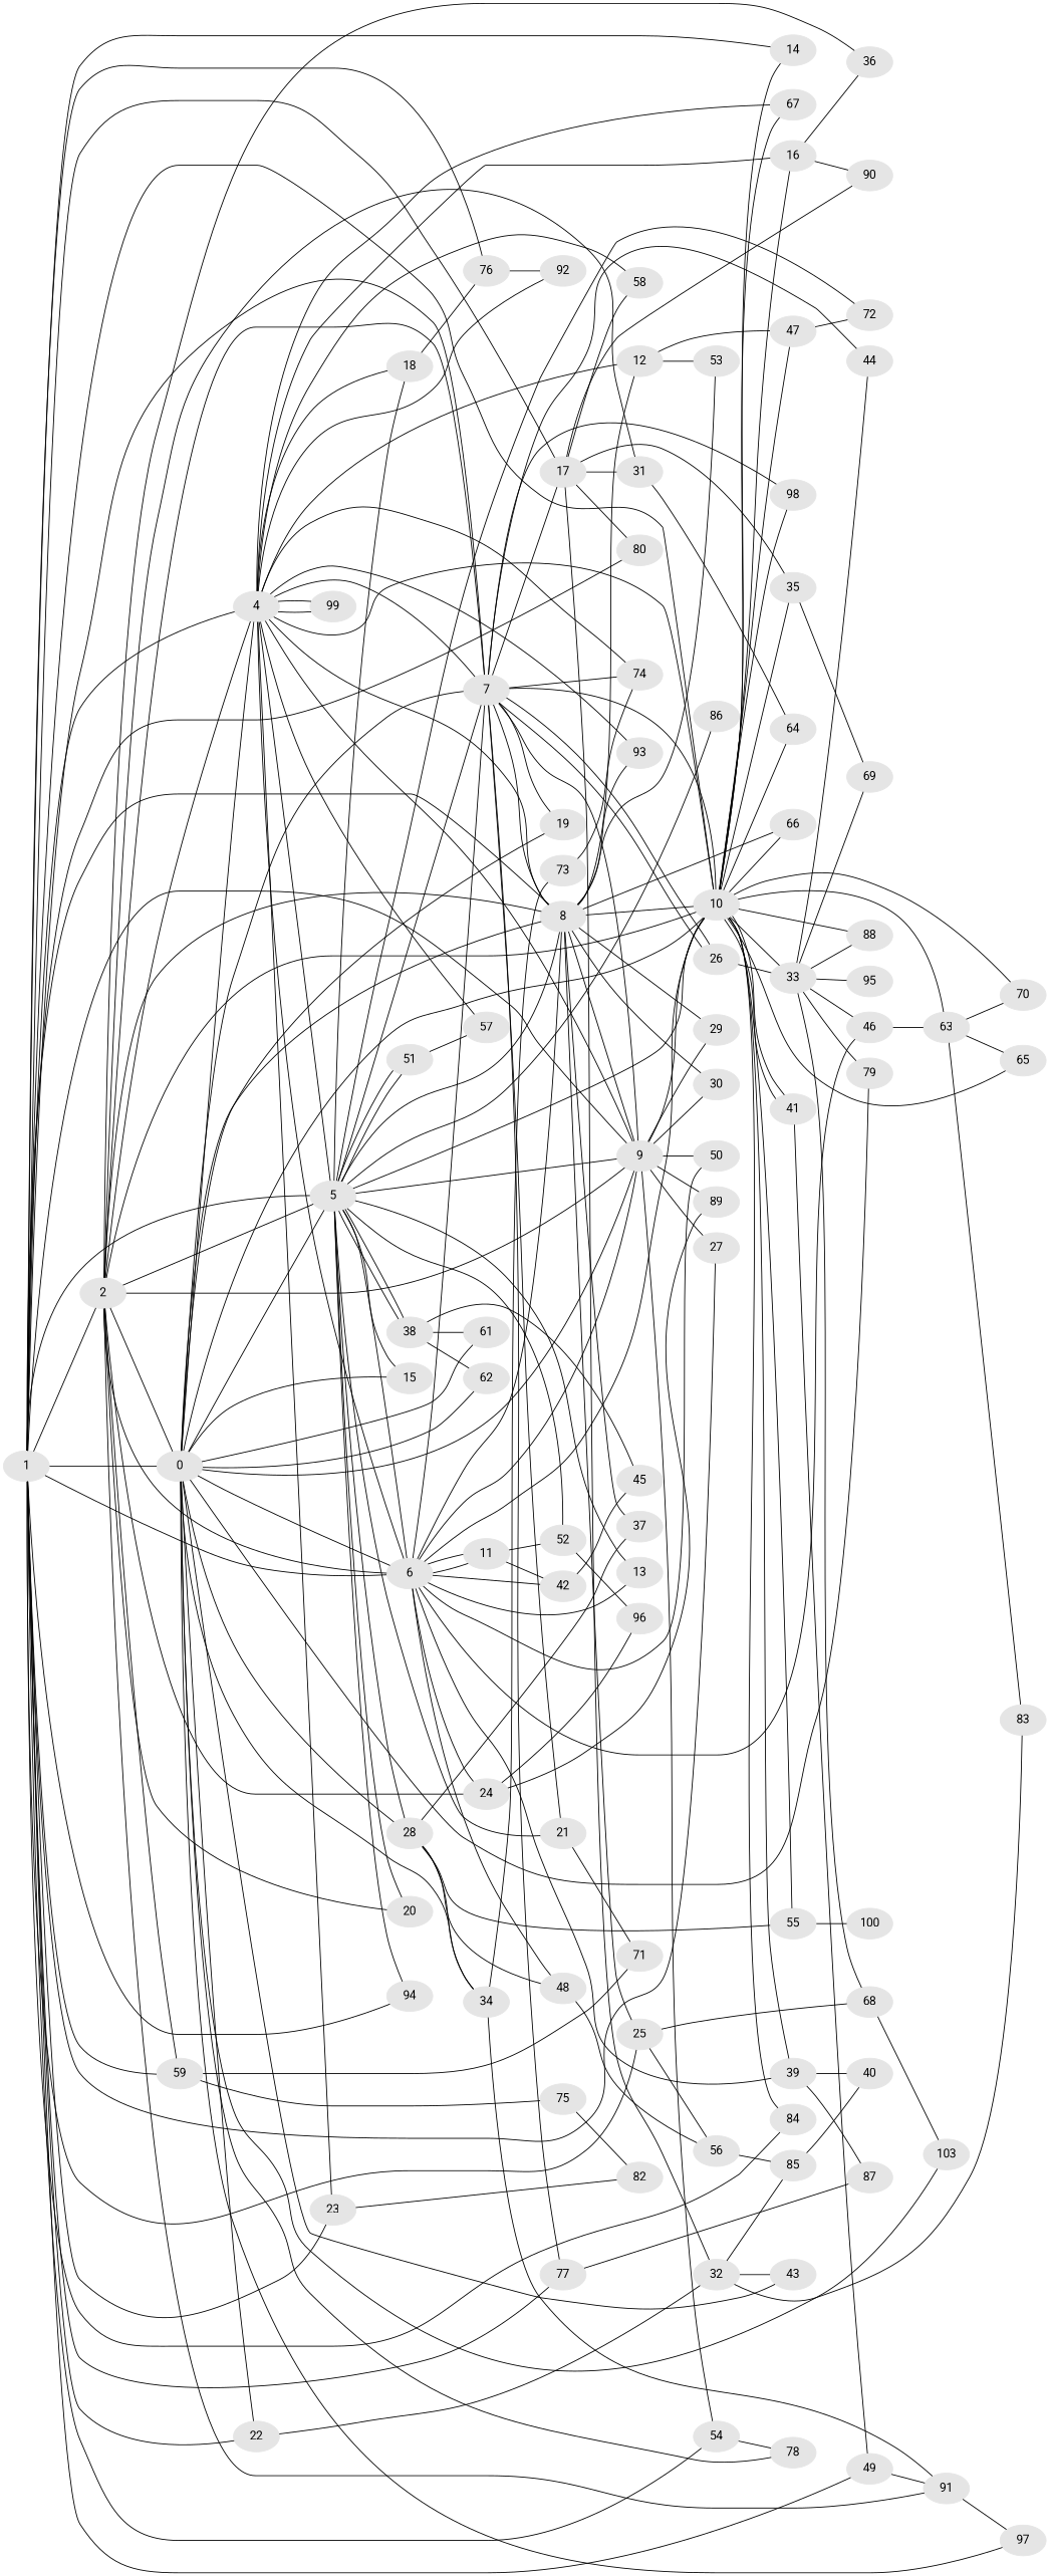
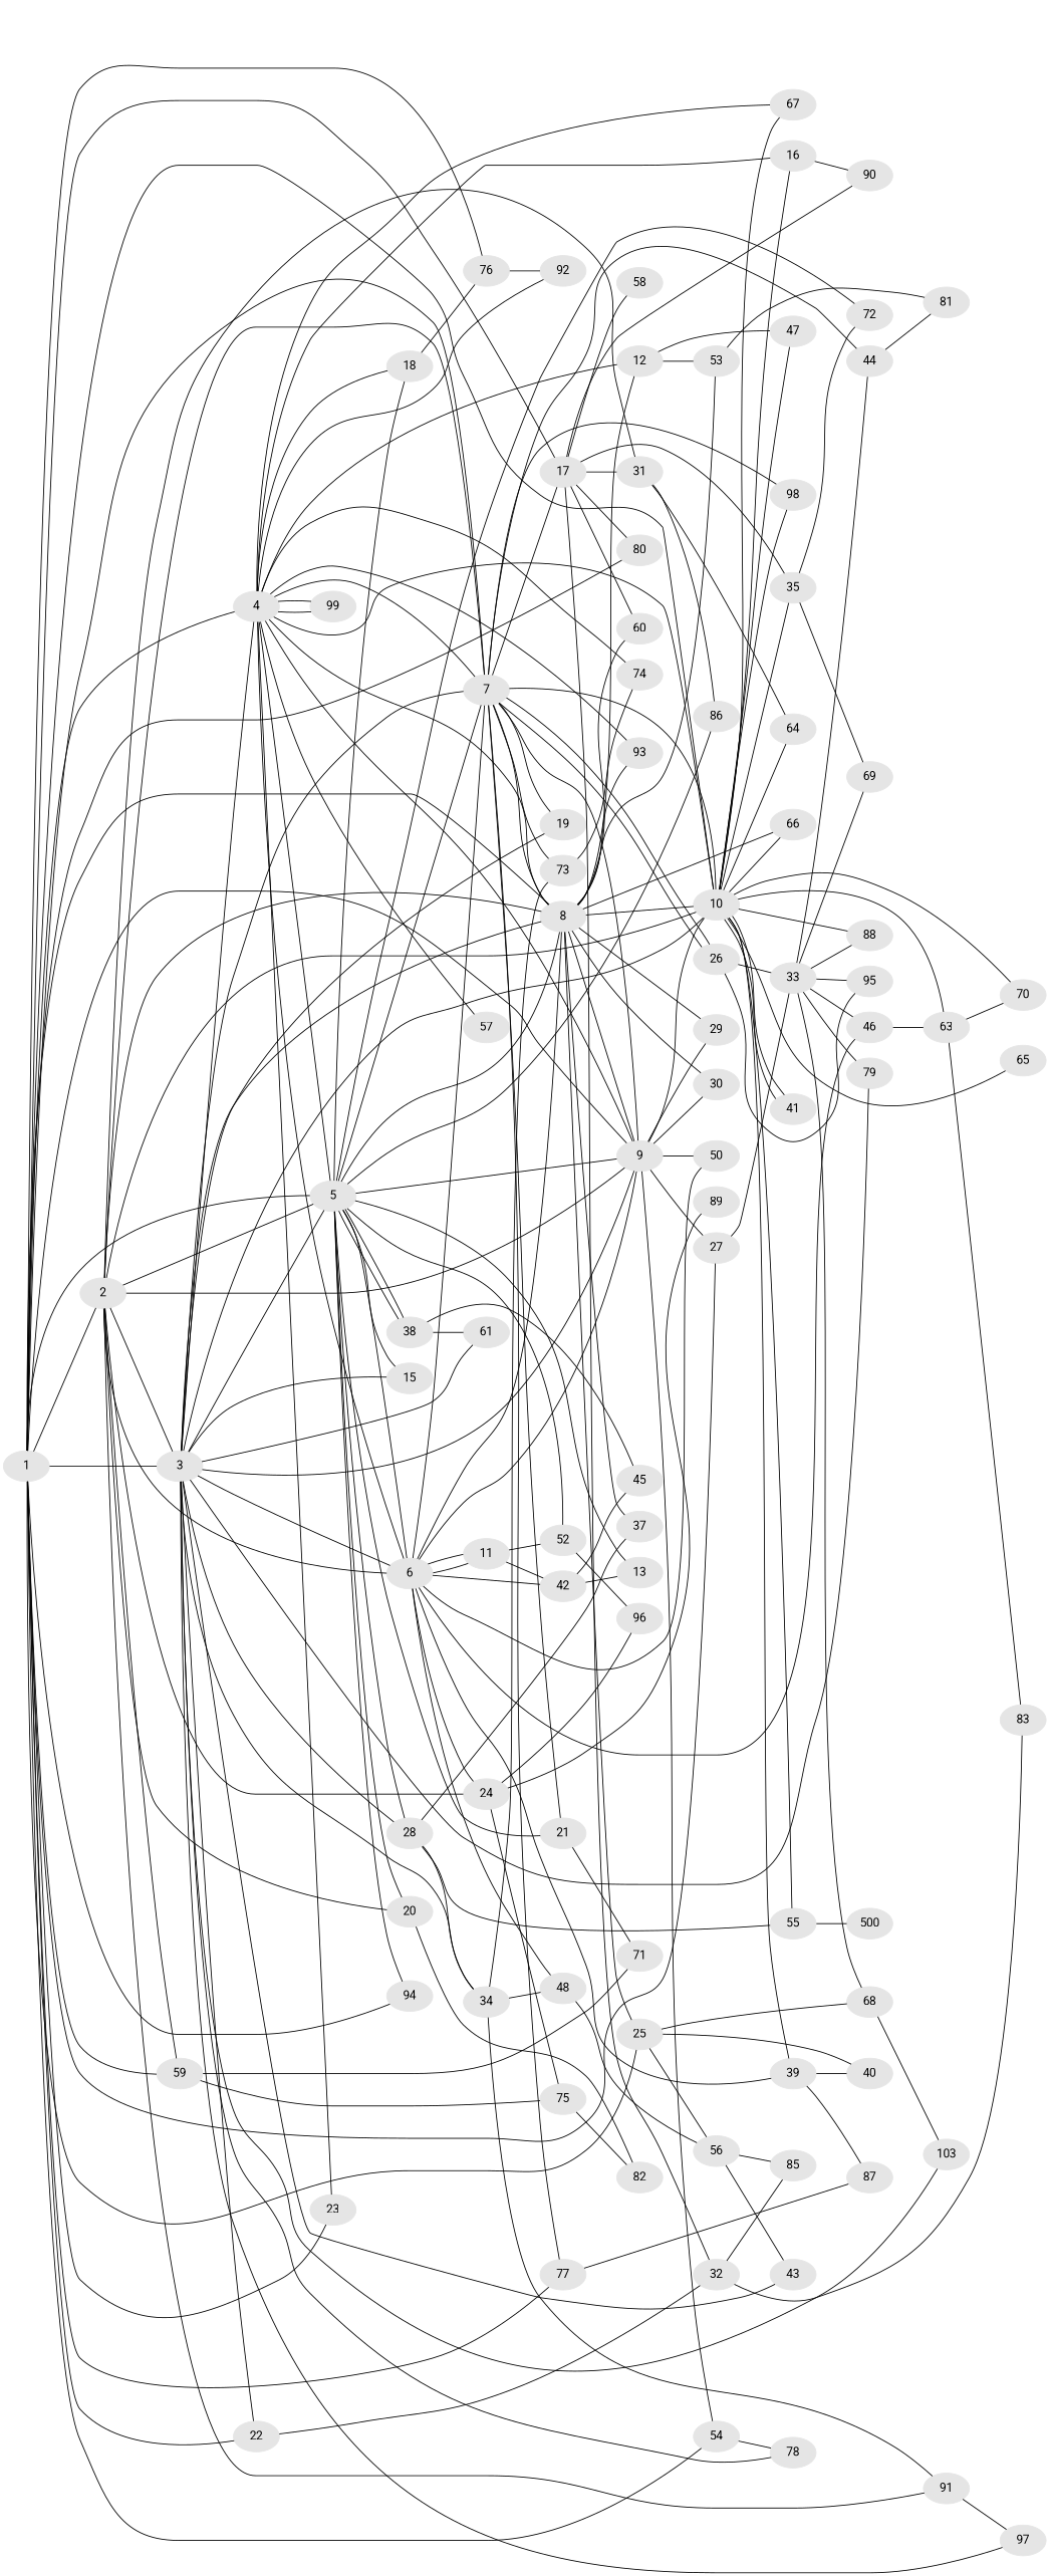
  graph {
    fontname=Roboto
    rankdir=LR
    node [color=gray90 fontname=Roboto style=filled]
    edge [fontname=Roboto]
    1
    2
-   3 [label=0]
+   3
    4
    5
    6
    7
    8
    9
    10
-   14
    17
    22
    23
    25
    27
-   49
    54
    59
    76
    77
    80
-   84
    94
    20
    24
    31
-   36
    91
    15
    19
    28
    34
    43
    61
-   62
    78
    79
    97
    n40 [label=103]
    12
    16
    18
    57
    58
    67
    74
    92
    93
    99
    13
    21
    38
-   51
    52
    72
    86
    11
    39
    42
    46
    48
    50
    26
    44
    73
    98
    29
    30
    37
    53
+   60
    66
    89
    33
    35
    41
    47
    55
    63
    64
    65
    70
    88
    90
    32
    40
    56
    68
    71
    75
    87
    82
    96
    45
    95
+   81
    69
-   100
+   100 [label=500]
    83
    85
    1 -- 2
    1 -- 3
    1 -- 4
    1 -- 5
-   1 -- 6
    1 -- 7
    1 -- 8
    1 -- 9
    1 -- 10
-   1 -- 14
    1 -- 17
    1 -- 22
    1 -- 23
    1 -- 25
    1 -- 27
-   1 -- 49
    1 -- 54
    1 -- 59
    1 -- 76
    1 -- 77
    1 -- 80
-   1 -- 84
    1 -- 94
    2 -- 3
-   2 -- 4
    2 -- 5
    2 -- 6
    2 -- 7
    2 -- 8
    2 -- 9
    2 -- 10
    2 -- 59
    2 -- 20
    2 -- 24
    2 -- 31
-   2 -- 36
    2 -- 91
    3 -- 4
    3 -- 5
    3 -- 6
    3 -- 7
    3 -- 8
    3 -- 9
    3 -- 10
    3 -- 22
    3 -- 15
    3 -- 19
    3 -- 28
    3 -- 34
    3 -- 43
    3 -- 61
-   3 -- 62
    3 -- 78
    3 -- 79
    3 -- 97
    3 -- n40
    4 -- 5
    4 -- 6
    4 -- 7
    4 -- 8
    4 -- 9
    4 -- 10
    4 -- 23
    4 -- 12
    4 -- 16
    4 -- 18
    4 -- 57
-   4 -- 58
    4 -- 67
    4 -- 74
    4 -- 92
    4 -- 93
    4 -- 99
    4 -- 99
    5 -- 6
    5 -- 7
    5 -- 8
    5 -- 9
-   5 -- 10
    5 -- 94
    5 -- 20
    5 -- 15
    5 -- 28
    5 -- 18
    5 -- 13
    5 -- 21
    5 -- 38
    5 -- 38
-   5 -- 51
-   5 -- 51
    5 -- 52
    5 -- 72
    5 -- 86
    6 -- 7
    6 -- 8
    6 -- 9
-   6 -- 10
    6 -- 24
-   6 -- 13
+   42 -- 13
    6 -- 11
    6 -- 11
    6 -- 39
    6 -- 42
    6 -- 46
    6 -- 48
    6 -- 50
    7 -- 8
    7 -- 9
    7 -- 10
    7 -- 17
    7 -- 77
    7 -- 19
    7 -- 21
    7 -- 26
    7 -- 26
    7 -- 44
-   7 -- 74
+   7 -- 73
    7 -- 98
    8 -- 9
    8 -- 10
    8 -- 25
    8 -- 12
    8 -- 93
    8 -- 29
    8 -- 30
    8 -- 37
    8 -- 53
+   8 -- 60
    8 -- 66
    9 -- 10
    9 -- 27
    9 -- 54
    9 -- 50
    9 -- 29
    9 -- 30
-   9 -- 89
-   10 -- 14
-   10 -- 84
    10 -- 16
    10 -- 67
    10 -- 39
    10 -- 98
    10 -- 66
-   10 -- 33
+   27 -- 33
    10 -- 35
    10 -- 41
    10 -- 41
    10 -- 47
    10 -- 55
    10 -- 63
    10 -- 64
    10 -- 65
    10 -- 70
    10 -- 88
    17 -- 80
    17 -- 31
    17 -- 58
+   17 -- 60
    17 -- 35
    17 -- 90
    17 -- 32
    22 -- 32
-   85 -- 40
+   25 -- 40
    25 -- 56
    25 -- 68
-   49 -- 91
    54 -- 78
    59 -- 71
    59 -- 75
    76 -- 92
    77 -- 87
-   23 -- 82
+   20 -- 82
    24 -- 89
+   24 -- 75
    24 -- 96
+   31 -- 86
    31 -- 64
    91 -- 97
    28 -- 34
-   28 -- 48
+   34 -- 48
    28 -- 37
    28 -- 55
    34 -- 91
    34 -- 73
    12 -- 53
    12 -- 47
-   16 -- 36
    16 -- 90
    18 -- 76
    21 -- 71
    38 -- 61
-   38 -- 62
    38 -- 45
-   51 -- 57
    52 -- 96
    11 -- 52
    11 -- 42
    39 -- 40
    39 -- 87
    42 -- 45
    46 -- 63
    48 -- 56
    26 -- 33
+   26 -- 95
+   44 -- 81
    73 -- 74
+   53 -- 81
    33 -- 79
    33 -- 46
    33 -- 44
    33 -- 88
    33 -- 68
    33 -- 95
    33 -- 69
    35 -- 69
-   41 -- 49
-   47 -- 72
+   35 -- 72
    55 -- 100
-   63 -- 65
    63 -- 70
    63 -- 83
-   32 -- 43
+   56 -- 43
    32 -- 83
    32 -- 85
    56 -- 85
    68 -- n40
    75 -- 82
  }
